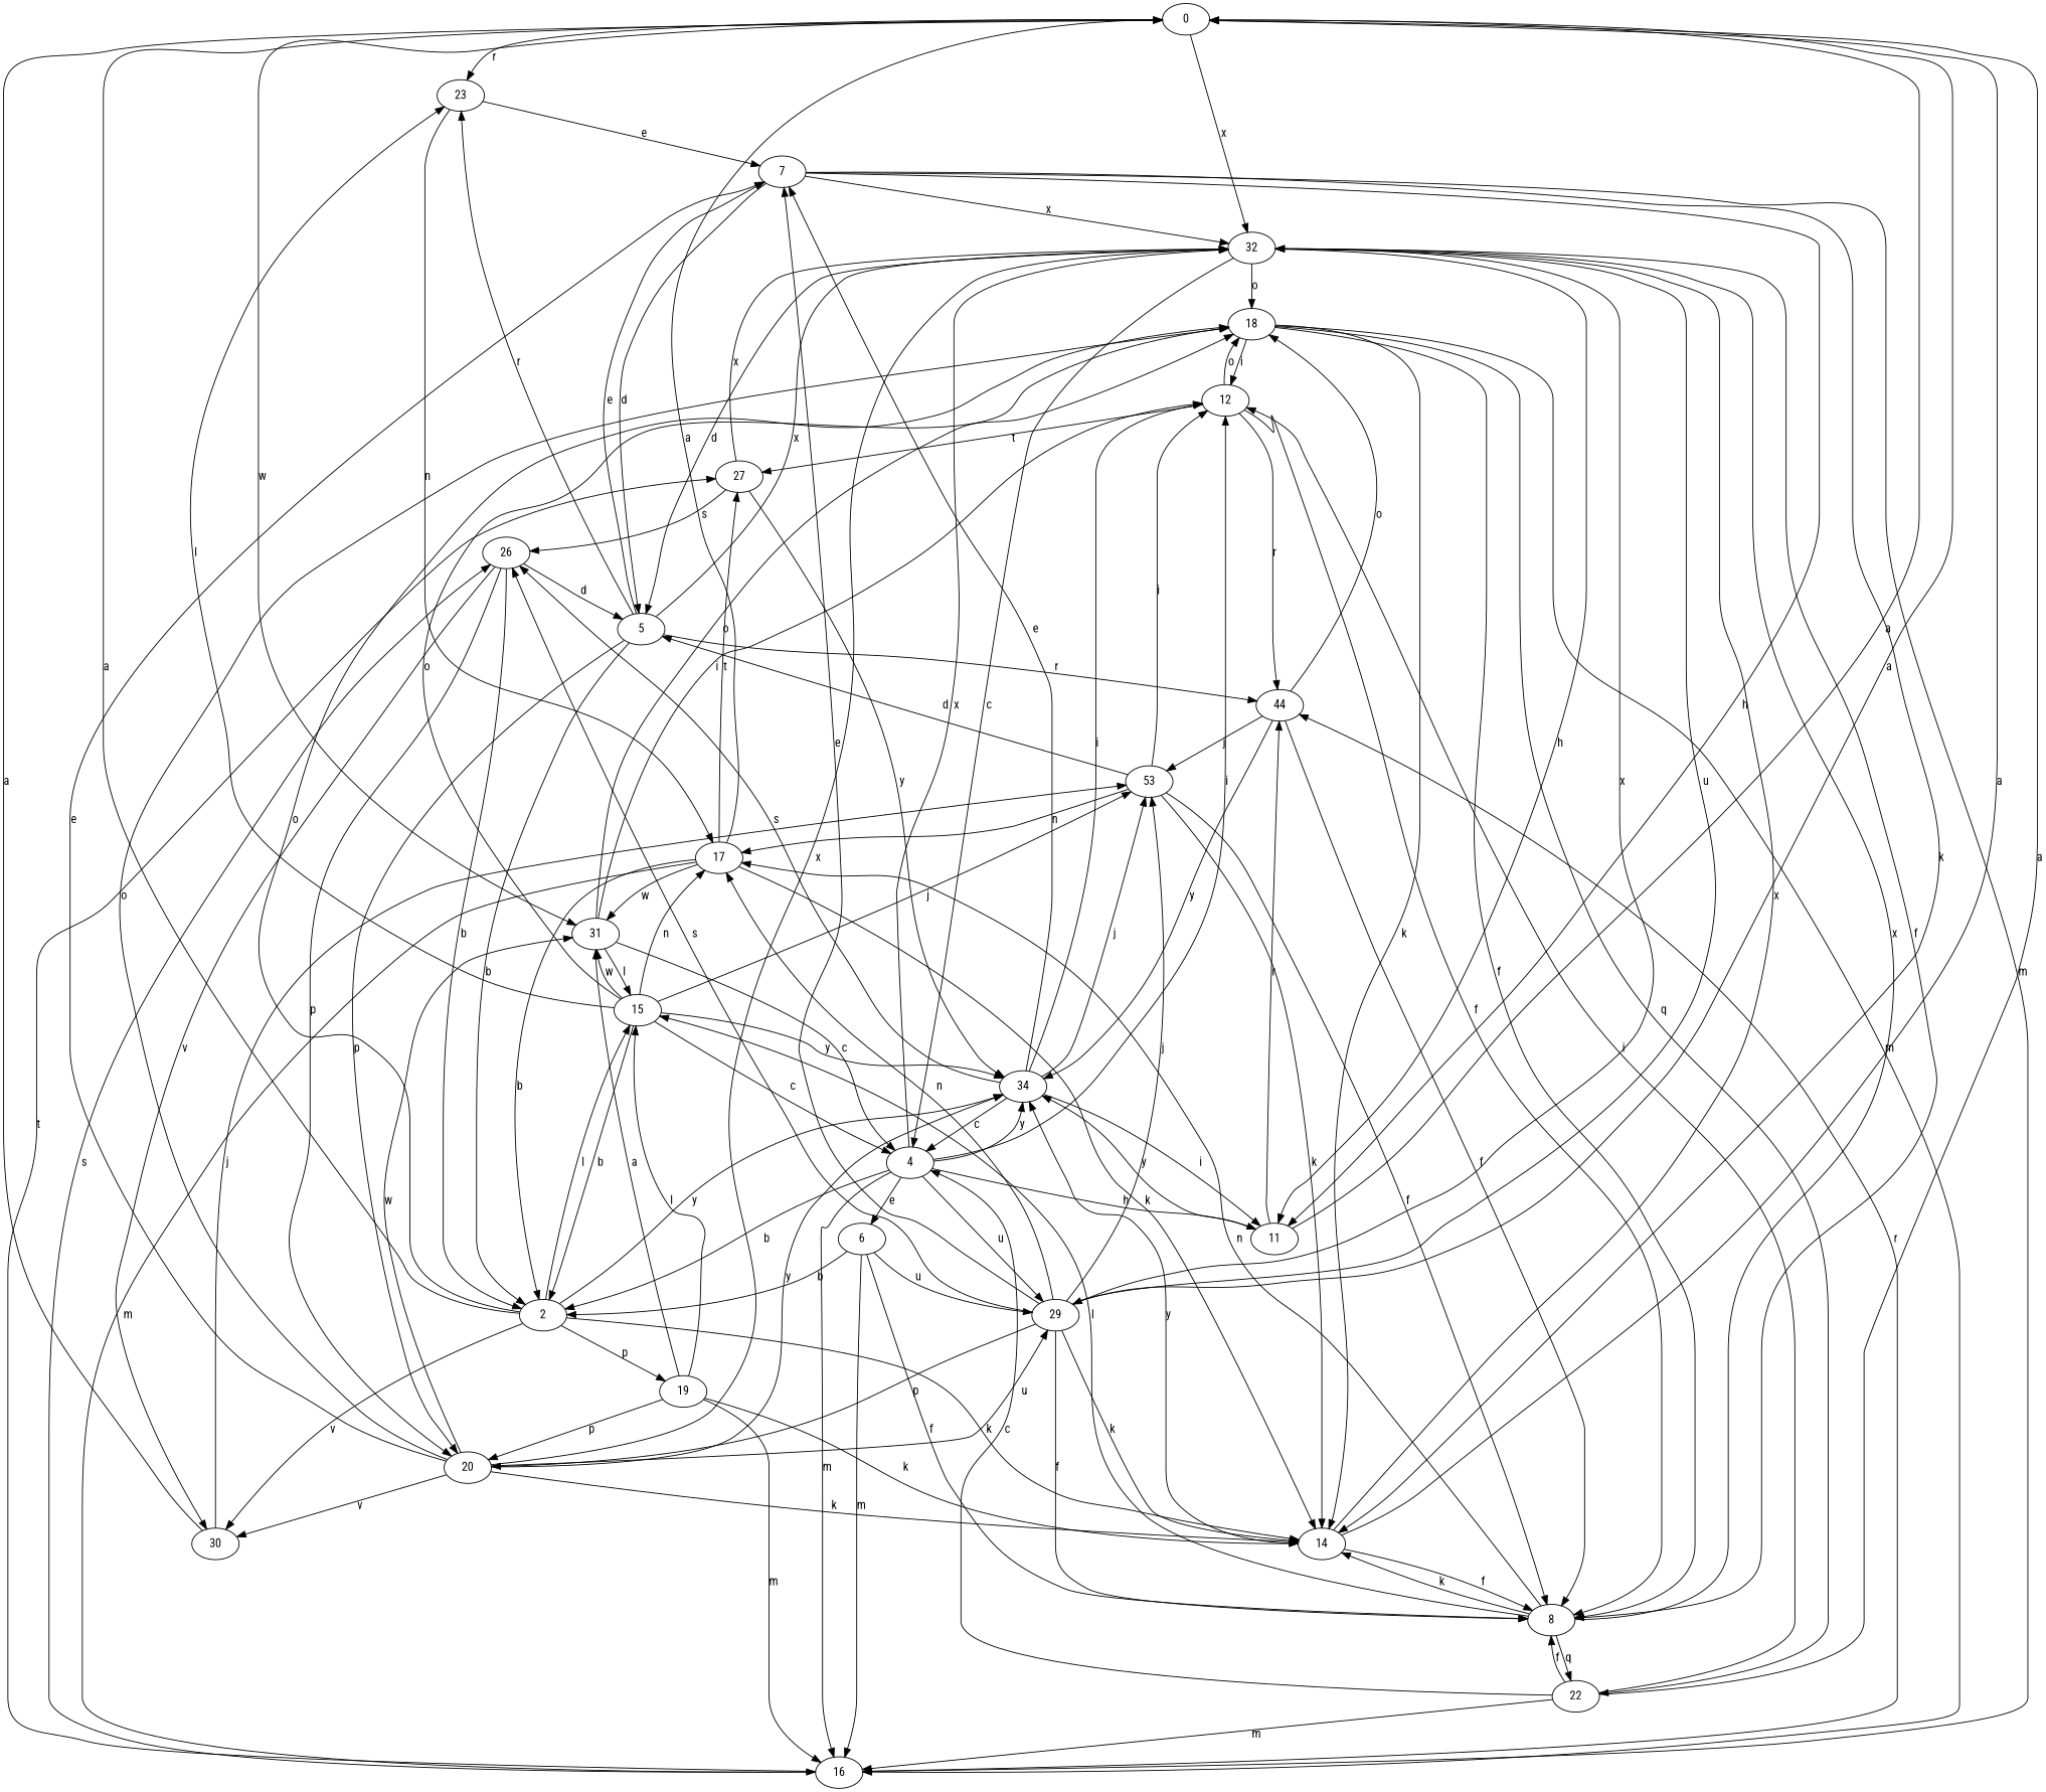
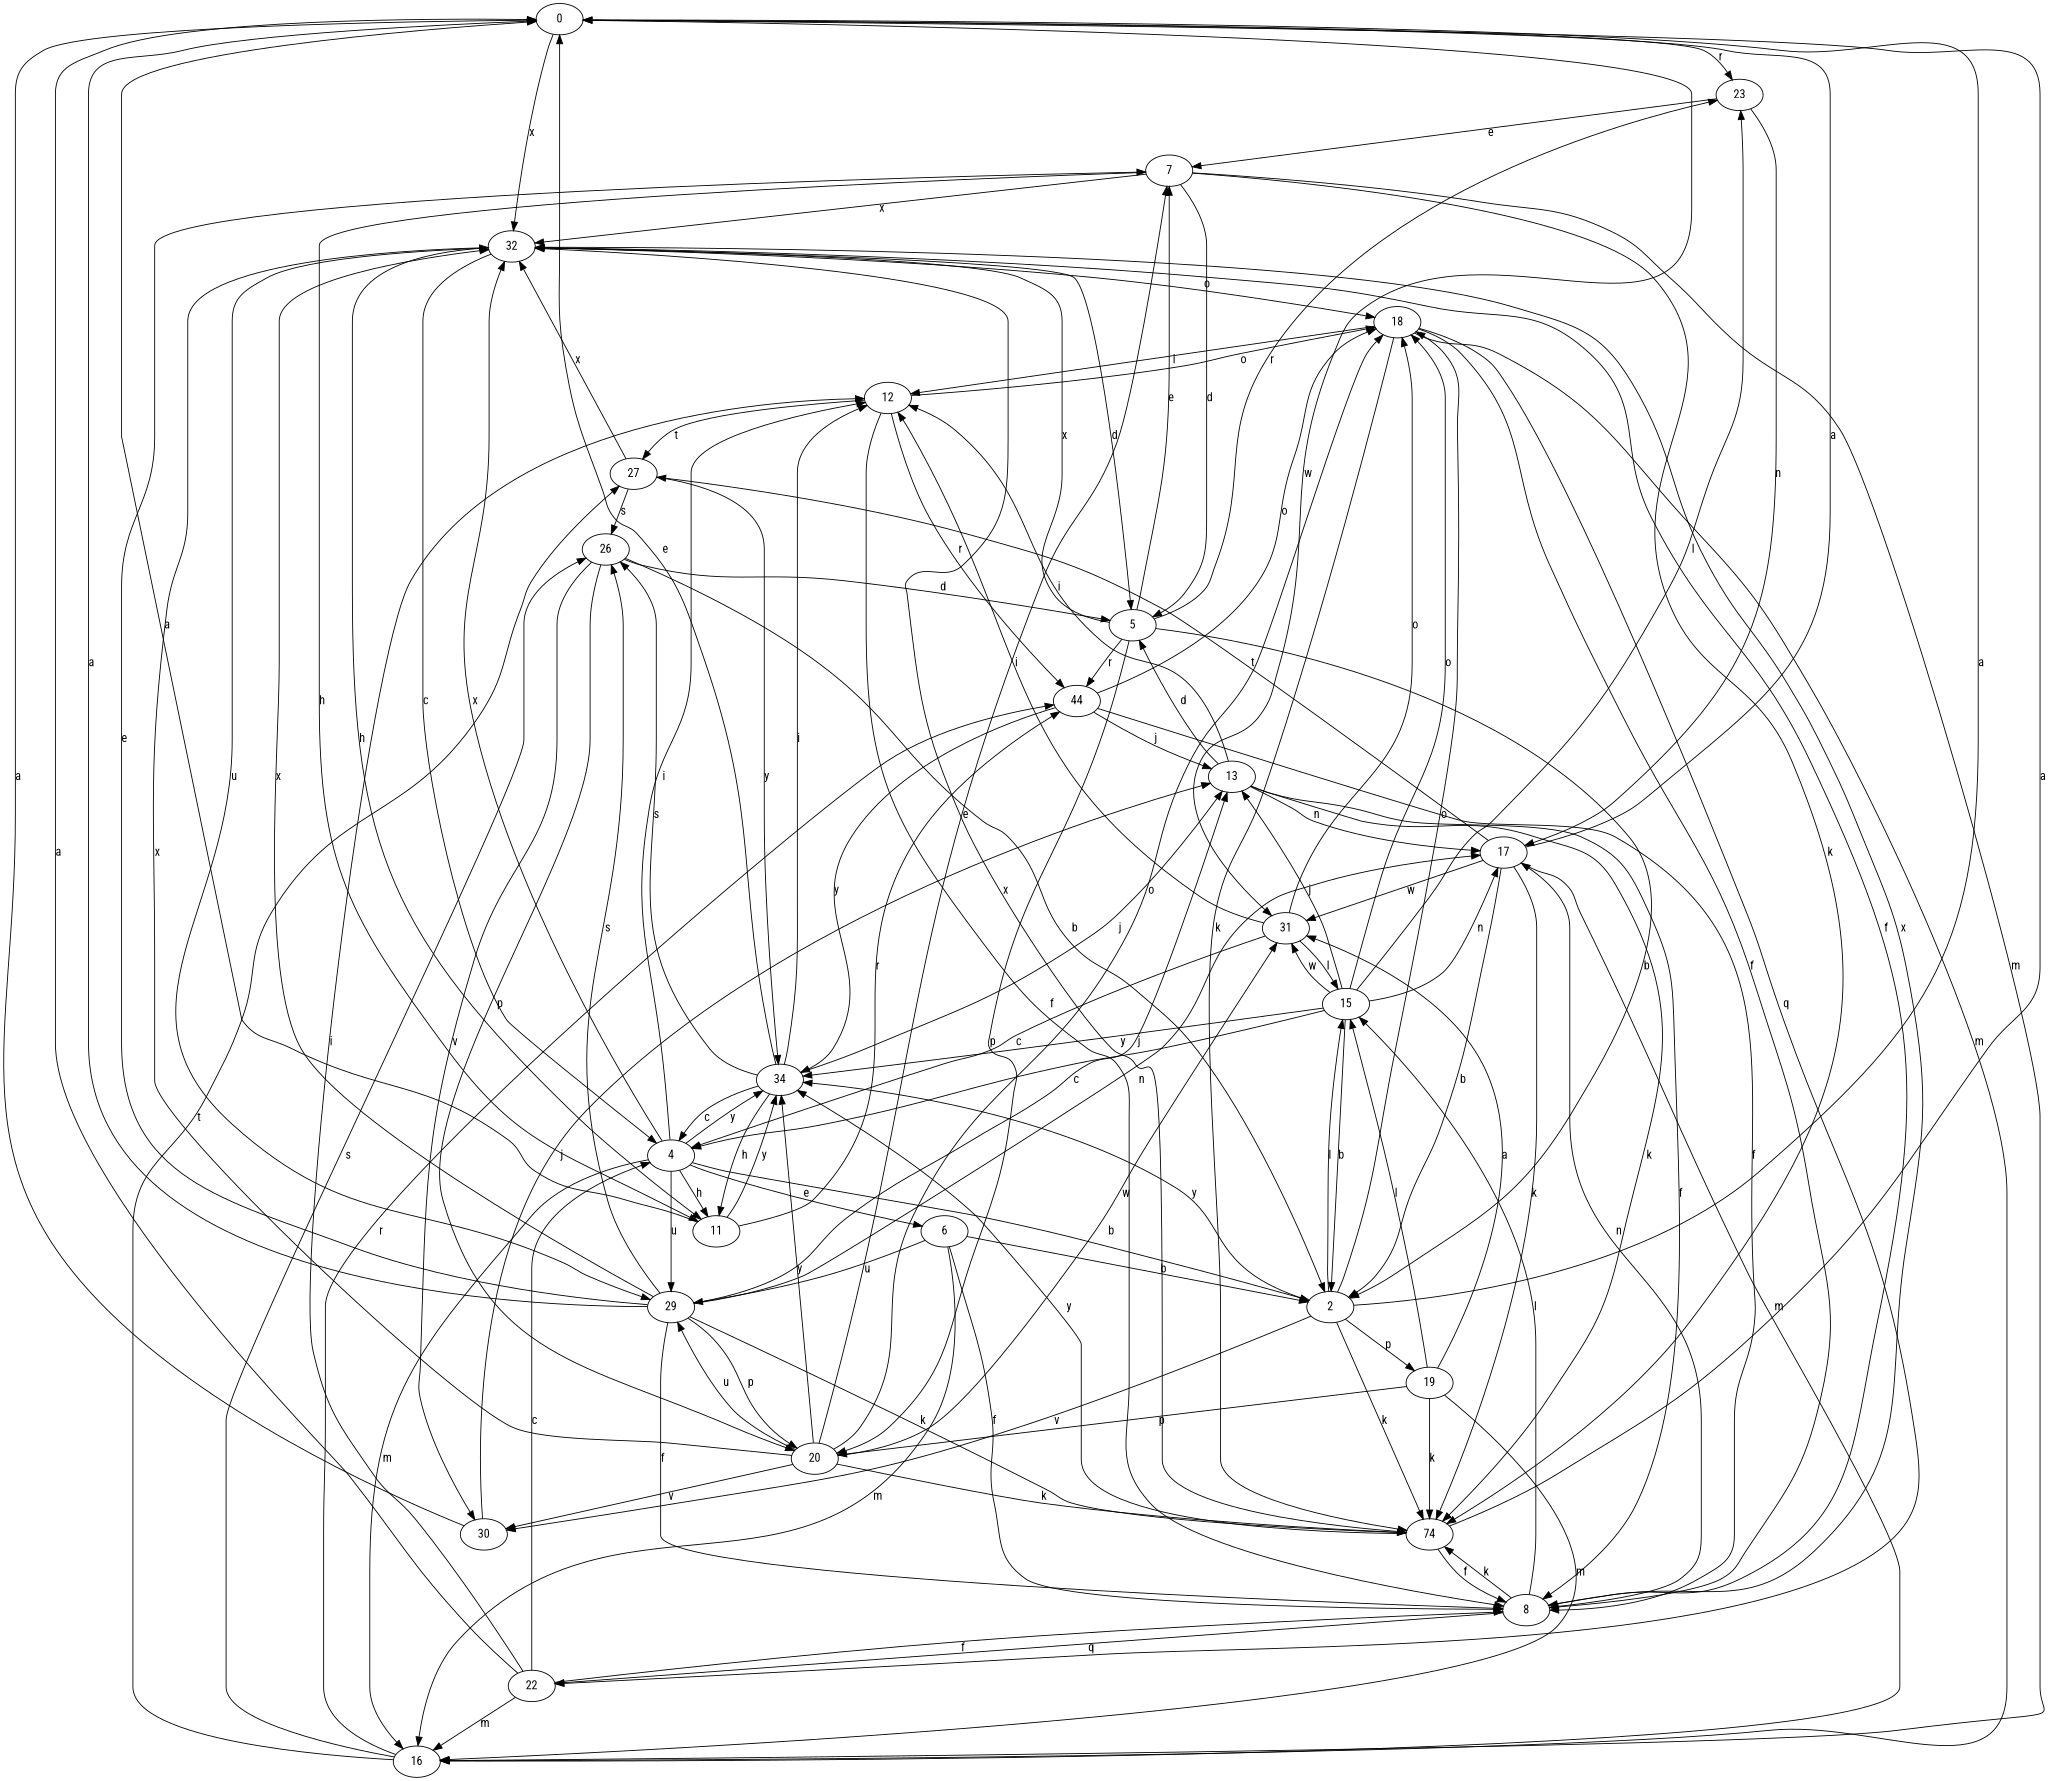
  strict digraph {
    fontname="Roboto Condensed"
    node [fontname="Roboto Condensed"]
    edge [fontname="Roboto Condensed"]
    0
    23
    31
    32
    7
    17
    15
    18
    4
    12
    11
    29
    5
    8
    2
-   14
+   14 [label=74]
    19
    30
    34
-   13 [label=53]
+   13
    16
    22
    20
    26
    6
    n26 [label=44]
    27
    0 -> 23 [label=r]
    0 -> 31 [label=w]
    0 -> 32 [label=x]
    23 -> 7 [label=e]
    23 -> 17 [label=n]
    31 -> 15 [label=l]
    31 -> 18 [label=o]
    31 -> 4 [label=c]
    31 -> 12 [label=i]
    32 -> 18 [label=o]
    32 -> 4 [label=c]
    32 -> 11 [label=h]
    32 -> 29 [label=u]
    32 -> 5 [label=d]
    32 -> 8 [label=f]
    7 -> 32 [label=x]
    7 -> 11 [label=h]
    7 -> 5 [label=d]
    7 -> 14 [label=k]
    7 -> 16 [label=m]
    17 -> 0 [label=a]
    17 -> 31 [label=w]
    17 -> 2 [label=b]
    17 -> 14 [label=k]
    17 -> 16 [label=m]
    17 -> 27 [label=t]
    15 -> 23 [label=l]
    15 -> 31 [label=w]
    15 -> 17 [label=n]
    15 -> 18 [label=o]
    15 -> 4 [label=c]
    15 -> 2 [label=b]
    15 -> 34 [label=y]
    15 -> 13 [label=j]
    18 -> 12 [label=i]
    18 -> 8 [label=f]
    18 -> 14 [label=k]
    18 -> 16 [label=m]
    18 -> 22 [label=q]
    4 -> 32 [label=x]
    4 -> 12 [label=i]
    4 -> 11 [label=h]
    4 -> 29 [label=u]
    4 -> 2 [label=b]
    4 -> 34 [label=y]
    4 -> 16 [label=m]
    4 -> 6 [label=e]
    12 -> 18 [label=o]
    12 -> 8 [label=f]
    12 -> n26 [label=r]
    12 -> 27 [label=t]
    11 -> 0 [label=a]
    11 -> 34 [label=y]
    11 -> n26 [label=r]
    29 -> 0 [label=a]
    29 -> 32 [label=x]
    29 -> 7 [label=e]
    29 -> 17 [label=n]
    29 -> 8 [label=f]
    29 -> 14 [label=k]
    29 -> 13 [label=j]
    29 -> 20 [label=p]
    29 -> 26 [label=s]
    5 -> 23 [label=r]
    5 -> 32 [label=x]
    5 -> 7 [label=e]
    5 -> 2 [label=b]
    5 -> 20 [label=p]
    5 -> n26 [label=r]
    8 -> 32 [label=x]
    8 -> 17 [label=n]
    8 -> 15 [label=l]
    8 -> 14 [label=k]
    8 -> 22 [label=q]
    2 -> 0 [label=a]
    2 -> 15 [label=l]
    2 -> 18 [label=o]
    2 -> 14 [label=k]
    2 -> 19 [label=p]
    2 -> 30 [label=v]
    2 -> 34 [label=y]
    14 -> 0 [label=a]
    14 -> 32 [label=x]
    14 -> 8 [label=f]
    14 -> 34 [label=y]
    19 -> 31 [label=a]
    19 -> 15 [label=l]
    19 -> 14 [label=k]
    19 -> 16 [label=m]
    19 -> 20 [label=p]
    30 -> 0 [label=a]
    30 -> 13 [label=j]
-   34 -> 7 [label=e]
+   34 -> 0 [label=e]
    34 -> 4 [label=c]
    34 -> 12 [label=i]
-   34 -> 11 [label=i]
+   34 -> 11 [label=h]
    34 -> 13 [label=j]
    34 -> 26 [label=s]
    13 -> 17 [label=n]
    13 -> 12 [label=i]
    13 -> 5 [label=d]
    13 -> 8 [label=f]
    13 -> 14 [label=k]
    16 -> 26 [label=s]
    16 -> n26 [label=r]
    16 -> 27 [label=t]
    22 -> 0 [label=a]
    22 -> 4 [label=c]
    22 -> 12 [label=i]
    22 -> 8 [label=f]
    22 -> 16 [label=m]
    20 -> 31 [label=w]
    20 -> 32 [label=x]
    20 -> 7 [label=e]
    20 -> 18 [label=o]
    20 -> 29 [label=u]
    20 -> 14 [label=k]
    20 -> 30 [label=v]
    20 -> 34 [label=y]
    26 -> 5 [label=d]
    26 -> 2 [label=b]
    26 -> 30 [label=v]
    26 -> 20 [label=p]
    6 -> 29 [label=u]
    6 -> 8 [label=f]
    6 -> 2 [label=b]
    6 -> 16 [label=m]
    n26 -> 18 [label=o]
    n26 -> 8 [label=f]
    n26 -> 34 [label=y]
    n26 -> 13 [label=j]
    27 -> 32 [label=x]
    27 -> 34 [label=y]
    27 -> 26 [label=s]
  }
